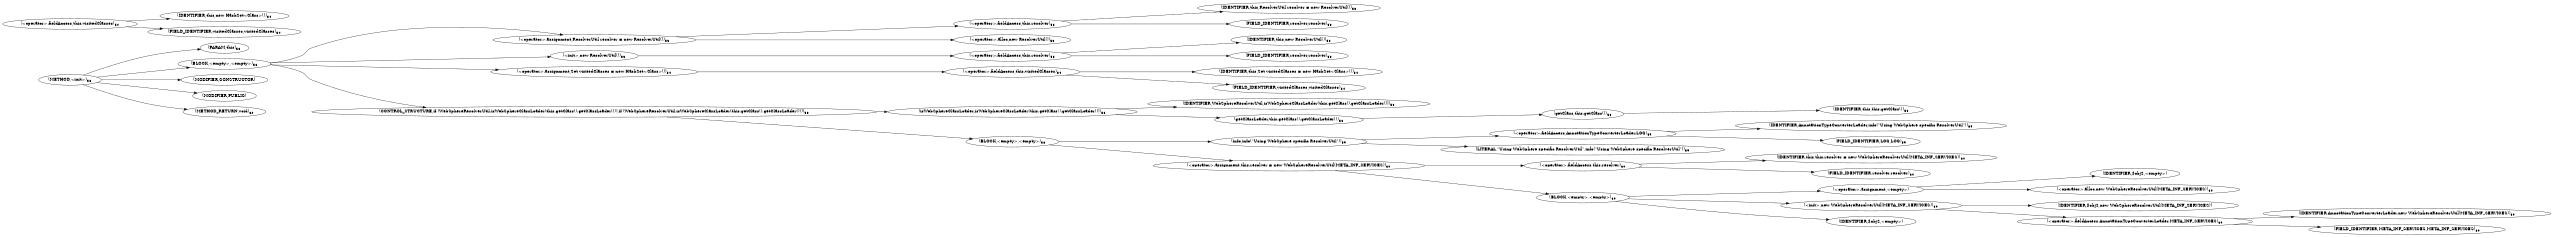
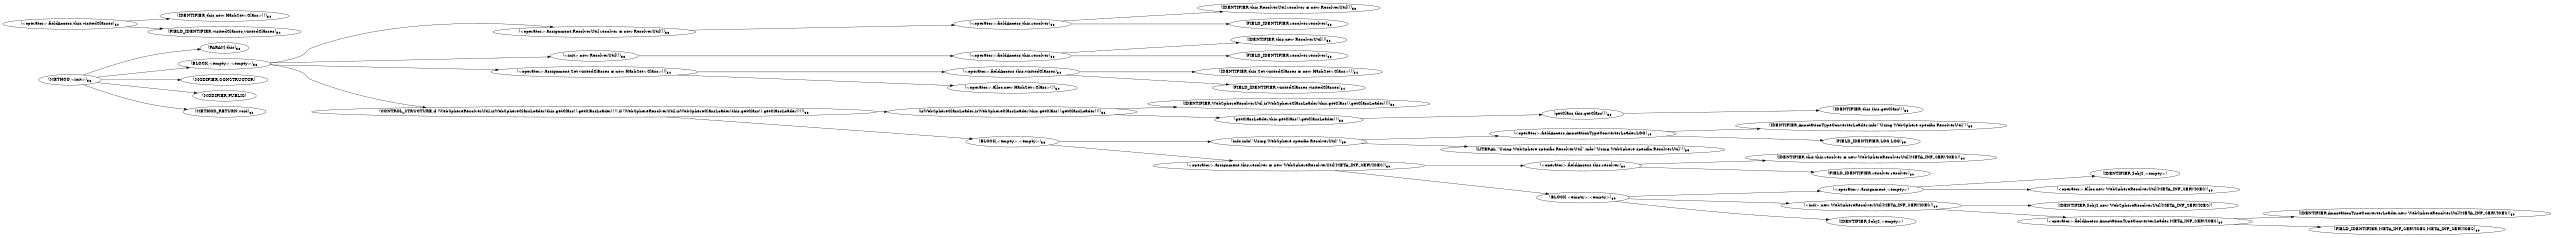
  digraph {
    rankdir=LR
    n1 [label=<(METHOD,&lt;init&gt;)<SUB>56</SUB>>]
    n2 [label=<(PARAM,this)<SUB>56</SUB>>]
    n3 [label=<(BLOCK,&lt;empty&gt;,&lt;empty&gt;)<SUB>56</SUB>>]
    n4 [label=<(MODIFIER,CONSTRUCTOR)>]
    n5 [label=<(MODIFIER,PUBLIC)>]
    n6 [label=<(METHOD_RETURN,void)<SUB>62</SUB>>]
    n7 [label=<(&lt;operator&gt;.assignment,ResolverUtil resolver = new ResolverUtil())<SUB>53</SUB>>]
    n8 [label=<(&lt;init&gt;,new ResolverUtil())<SUB>53</SUB>>]
    n9 [label=<(&lt;operator&gt;.assignment,Set visitedClasses = new HashSet&lt;Class&gt;())<SUB>54</SUB>>]
    n10 [label=<(CONTROL_STRUCTURE,if (WebSphereResolverUtil.isWebSphereClassLoader(this.getClass().getClassLoader())),if (WebSphereResolverUtil.isWebSphereClassLoader(this.getClass().getClassLoader())))<SUB>58</SUB>>]
    n11 [label=<(&lt;operator&gt;.fieldAccess,this.resolver)<SUB>53</SUB>>]
-   n12 [label=<(&lt;operator&gt;.alloc,new ResolverUtil())<SUB>53</SUB>>]
    n13 [label=<(&lt;operator&gt;.fieldAccess,this.resolver)<SUB>53</SUB>>]
    n14 [label=<(&lt;operator&gt;.fieldAccess,this.visitedClasses)<SUB>54</SUB>>]
+   n15 [label=<(&lt;operator&gt;.alloc,new HashSet&lt;Class&gt;())<SUB>54</SUB>>]
    n16 [label=<(isWebSphereClassLoader,isWebSphereClassLoader(this.getClass().getClassLoader()))<SUB>58</SUB>>]
    n17 [label=<(BLOCK,&lt;empty&gt;,&lt;empty&gt;)<SUB>58</SUB>>]
    n18 [label=<(IDENTIFIER,this,ResolverUtil resolver = new ResolverUtil())<SUB>53</SUB>>]
    n19 [label=<(FIELD_IDENTIFIER,resolver,resolver)<SUB>53</SUB>>]
    n20 [label=<(IDENTIFIER,this,new ResolverUtil())<SUB>53</SUB>>]
    n21 [label=<(FIELD_IDENTIFIER,resolver,resolver)<SUB>53</SUB>>]
    n22 [label=<(IDENTIFIER,this,Set visitedClasses = new HashSet&lt;Class&gt;())<SUB>54</SUB>>]
    n23 [label=<(FIELD_IDENTIFIER,visitedClasses,visitedClasses)<SUB>54</SUB>>]
    n24 [label=<(&lt;operator&gt;.fieldAccess,this.visitedClasses)<SUB>54</SUB>>]
    n25 [label=<(IDENTIFIER,this,new HashSet&lt;Class&gt;())<SUB>54</SUB>>]
    n26 [label=<(FIELD_IDENTIFIER,visitedClasses,visitedClasses)<SUB>54</SUB>>]
    n27 [label=<(IDENTIFIER,WebSphereResolverUtil,isWebSphereClassLoader(this.getClass().getClassLoader()))<SUB>58</SUB>>]
    n28 [label=<(getClassLoader,this.getClass().getClassLoader())<SUB>58</SUB>>]
    n29 [label=<(info,info(&quot;Using WebSphere specific ResolverUtil&quot;))<SUB>59</SUB>>]
    n30 [label=<(&lt;operator&gt;.assignment,this.resolver = new WebSphereResolverUtil(META_INF_SERVICES))<SUB>60</SUB>>]
    n31 [label=<(getClass,this.getClass())<SUB>58</SUB>>]
    n32 [label=<(IDENTIFIER,this,this.getClass())<SUB>58</SUB>>]
-   n33 [label=<(&lt;operator&gt;.fieldAccess,AnnotationTypeConverterLoader.LOG)<SUB>59</SUB>>]
+   n33 [label=<(&lt;operator&gt;.fieldAccess,AnnotationTypeConverterLoader.LOG)<SUB>19</SUB>>]
    n34 [label=<(LITERAL,&quot;Using WebSphere specific ResolverUtil&quot;,info(&quot;Using WebSphere specific ResolverUtil&quot;))<SUB>59</SUB>>]
    n35 [label=<(&lt;operator&gt;.fieldAccess,this.resolver)<SUB>60</SUB>>]
    n36 [label=<(BLOCK,&lt;empty&gt;,&lt;empty&gt;)<SUB>60</SUB>>]
    n37 [label=<(IDENTIFIER,AnnotationTypeConverterLoader,info(&quot;Using WebSphere specific ResolverUtil&quot;))<SUB>59</SUB>>]
    n38 [label=<(FIELD_IDENTIFIER,LOG,LOG)<SUB>59</SUB>>]
    n39 [label=<(IDENTIFIER,this,this.resolver = new WebSphereResolverUtil(META_INF_SERVICES))<SUB>60</SUB>>]
    n40 [label=<(FIELD_IDENTIFIER,resolver,resolver)<SUB>60</SUB>>]
    n41 [label=<(&lt;operator&gt;.assignment,&lt;empty&gt;)>]
    n42 [label=<(&lt;init&gt;,new WebSphereResolverUtil(META_INF_SERVICES))<SUB>60</SUB>>]
    n43 [label=<(IDENTIFIER,$obj2,&lt;empty&gt;)>]
    n44 [label=<(IDENTIFIER,$obj2,&lt;empty&gt;)>]
    n45 [label=<(&lt;operator&gt;.alloc,new WebSphereResolverUtil(META_INF_SERVICES))<SUB>60</SUB>>]
    n46 [label=<(IDENTIFIER,$obj2,new WebSphereResolverUtil(META_INF_SERVICES))>]
    n47 [label=<(&lt;operator&gt;.fieldAccess,AnnotationTypeConverterLoader.META_INF_SERVICES)<SUB>60</SUB>>]
    n48 [label=<(IDENTIFIER,AnnotationTypeConverterLoader,new WebSphereResolverUtil(META_INF_SERVICES))<SUB>60</SUB>>]
    n49 [label=<(FIELD_IDENTIFIER,META_INF_SERVICES,META_INF_SERVICES)<SUB>60</SUB>>]
    n1 -> n2
    n1 -> n3
    n1 -> n4
    n1 -> n5
    n1 -> n6
    n3 -> n7
    n3 -> n8
    n3 -> n9
    n3 -> n10
    n7 -> n11
-   n7 -> n12
    n8 -> n13
    n9 -> n14
+   n9 -> n15
    n10 -> n16
    n10 -> n17
    n11 -> n18
    n11 -> n19
    n13 -> n20
    n13 -> n21
    n14 -> n22
    n14 -> n23
    n16 -> n27
    n16 -> n28
    n17 -> n29
    n17 -> n30
    n24 -> n25
    n24 -> n26
    n28 -> n31
    n29 -> n33
    n29 -> n34
    n30 -> n35
    n30 -> n36
    n31 -> n32
    n33 -> n37
    n33 -> n38
    n35 -> n39
    n35 -> n40
    n36 -> n41
    n36 -> n42
    n36 -> n43
    n41 -> n44
    n41 -> n45
    n42 -> n46
    n42 -> n47
    n47 -> n48
    n47 -> n49
  }
